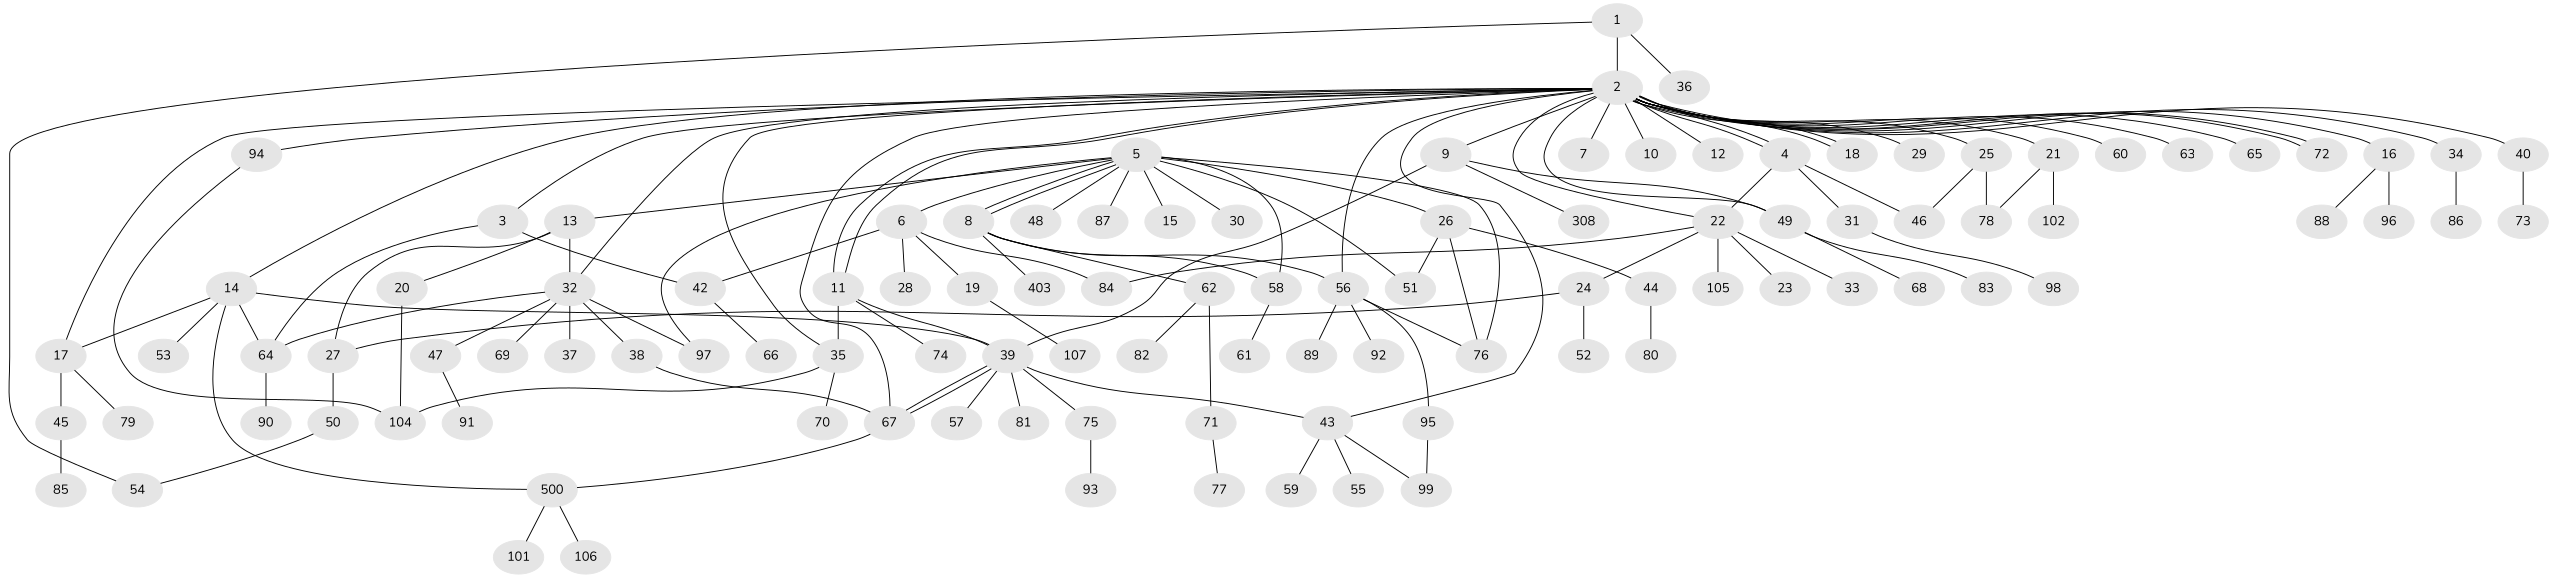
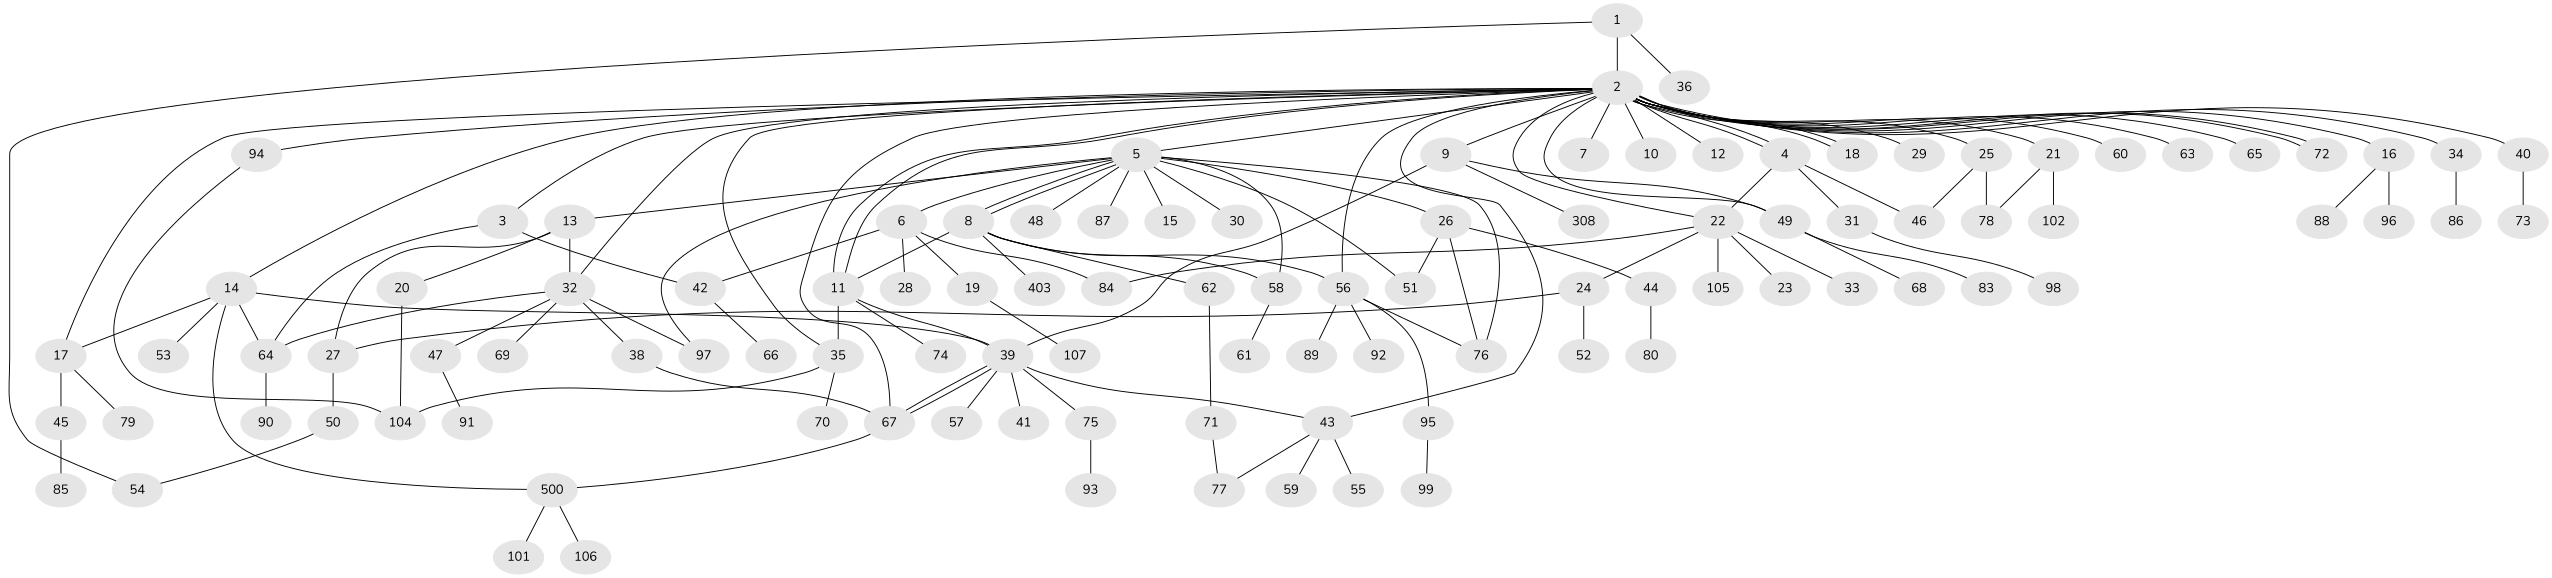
  graph {
    fontname=Nunito
    node [color=gray90 fontname=Nunito style=filled]
    edge [fontname=Nunito]
    1
    2
    36
    54
    3
    4
    5
    7
    9
    10
    11
    12
    14
    16
    17
    18
    21
    22
    25
    29
    32
    34
    35
    40
    43
    49
    56
    60
    63
    65
    67
    72
    94
    42
    64
    31
    46
    6
    8
    13
    15
    26
    30
    48
    51
    58
    76
    87
    97
    39
    n51 [label=308]
    74
    53
    n54 [label=500]
    88
    96
    45
    79
    78
    102
    84
    23
    24
    33
    105
-   37
    38
    47
    69
    86
    104
    70
    73
    55
    59
    99
    68
    83
    89
    92
    95
    66
    90
    98
    19
    28
    62
    n88 [label=403]
    20
    27
    44
    61
    107
    71
-   82
    57
    75
-   81
+   81 [label=41]
    50
    101
    106
    85
    52
    80
    91
    93
    77
    1 -- 2
    1 -- 36
    1 -- 54
    2 -- 3
    2 -- 4
    2 -- 4
+   2 -- 5
    2 -- 7
    2 -- 9
    2 -- 10
    2 -- 11
    2 -- 11
    2 -- 12
    2 -- 14
    2 -- 16
    2 -- 17
    2 -- 18
    2 -- 18
    2 -- 21
    2 -- 22
    2 -- 25
    2 -- 29
    2 -- 32
    2 -- 34
    2 -- 35
    2 -- 40
    2 -- 43
    2 -- 49
    2 -- 56
    2 -- 60
    2 -- 63
    2 -- 65
    2 -- 67
    2 -- 72
    2 -- 72
    2 -- 94
    3 -- 42
    3 -- 64
    4 -- 22
    4 -- 31
    4 -- 46
    5 -- 6
    5 -- 8
    5 -- 8
    5 -- 13
    5 -- 15
    5 -- 26
    5 -- 30
    5 -- 48
    5 -- 51
    5 -- 58
    5 -- 76
    5 -- 87
    5 -- 97
    9 -- 49
    9 -- 39
    9 -- n51
    11 -- 35
    11 -- 39
    11 -- 74
    14 -- 17
    14 -- 64
    14 -- 39
    14 -- 53
    14 -- n54
    16 -- 88
    16 -- 96
    17 -- 45
    17 -- 79
    21 -- 78
    21 -- 102
    22 -- 84
    22 -- 23
    22 -- 24
    22 -- 33
    22 -- 105
    25 -- 46
    25 -- 78
    32 -- 64
    32 -- 97
-   32 -- 37
    32 -- 38
    32 -- 47
    32 -- 69
    34 -- 86
    35 -- 104
    35 -- 70
    40 -- 73
    43 -- 55
    43 -- 59
-   43 -- 99
+   43 -- 77
    49 -- 68
    49 -- 83
    56 -- 76
    56 -- 89
    56 -- 92
    56 -- 95
    67 -- n54
    94 -- 104
    42 -- 66
    64 -- 90
    31 -- 98
    6 -- 42
    6 -- 84
    6 -- 19
    6 -- 28
+   8 -- 11
    8 -- 56
    8 -- 58
    8 -- 62
    8 -- n88
    13 -- 32
    13 -- 20
    13 -- 27
    26 -- 51
    26 -- 76
    26 -- 44
    58 -- 61
    39 -- 43
    39 -- 67
    39 -- 67
    39 -- 57
    39 -- 75
    39 -- 81
    n54 -- 101
    n54 -- 106
    45 -- 85
    24 -- 27
    24 -- 52
    38 -- 67
    47 -- 91
    95 -- 99
    19 -- 107
    62 -- 71
-   62 -- 82
    20 -- 104
    27 -- 50
    44 -- 80
    71 -- 77
    75 -- 93
    50 -- 54
  }
